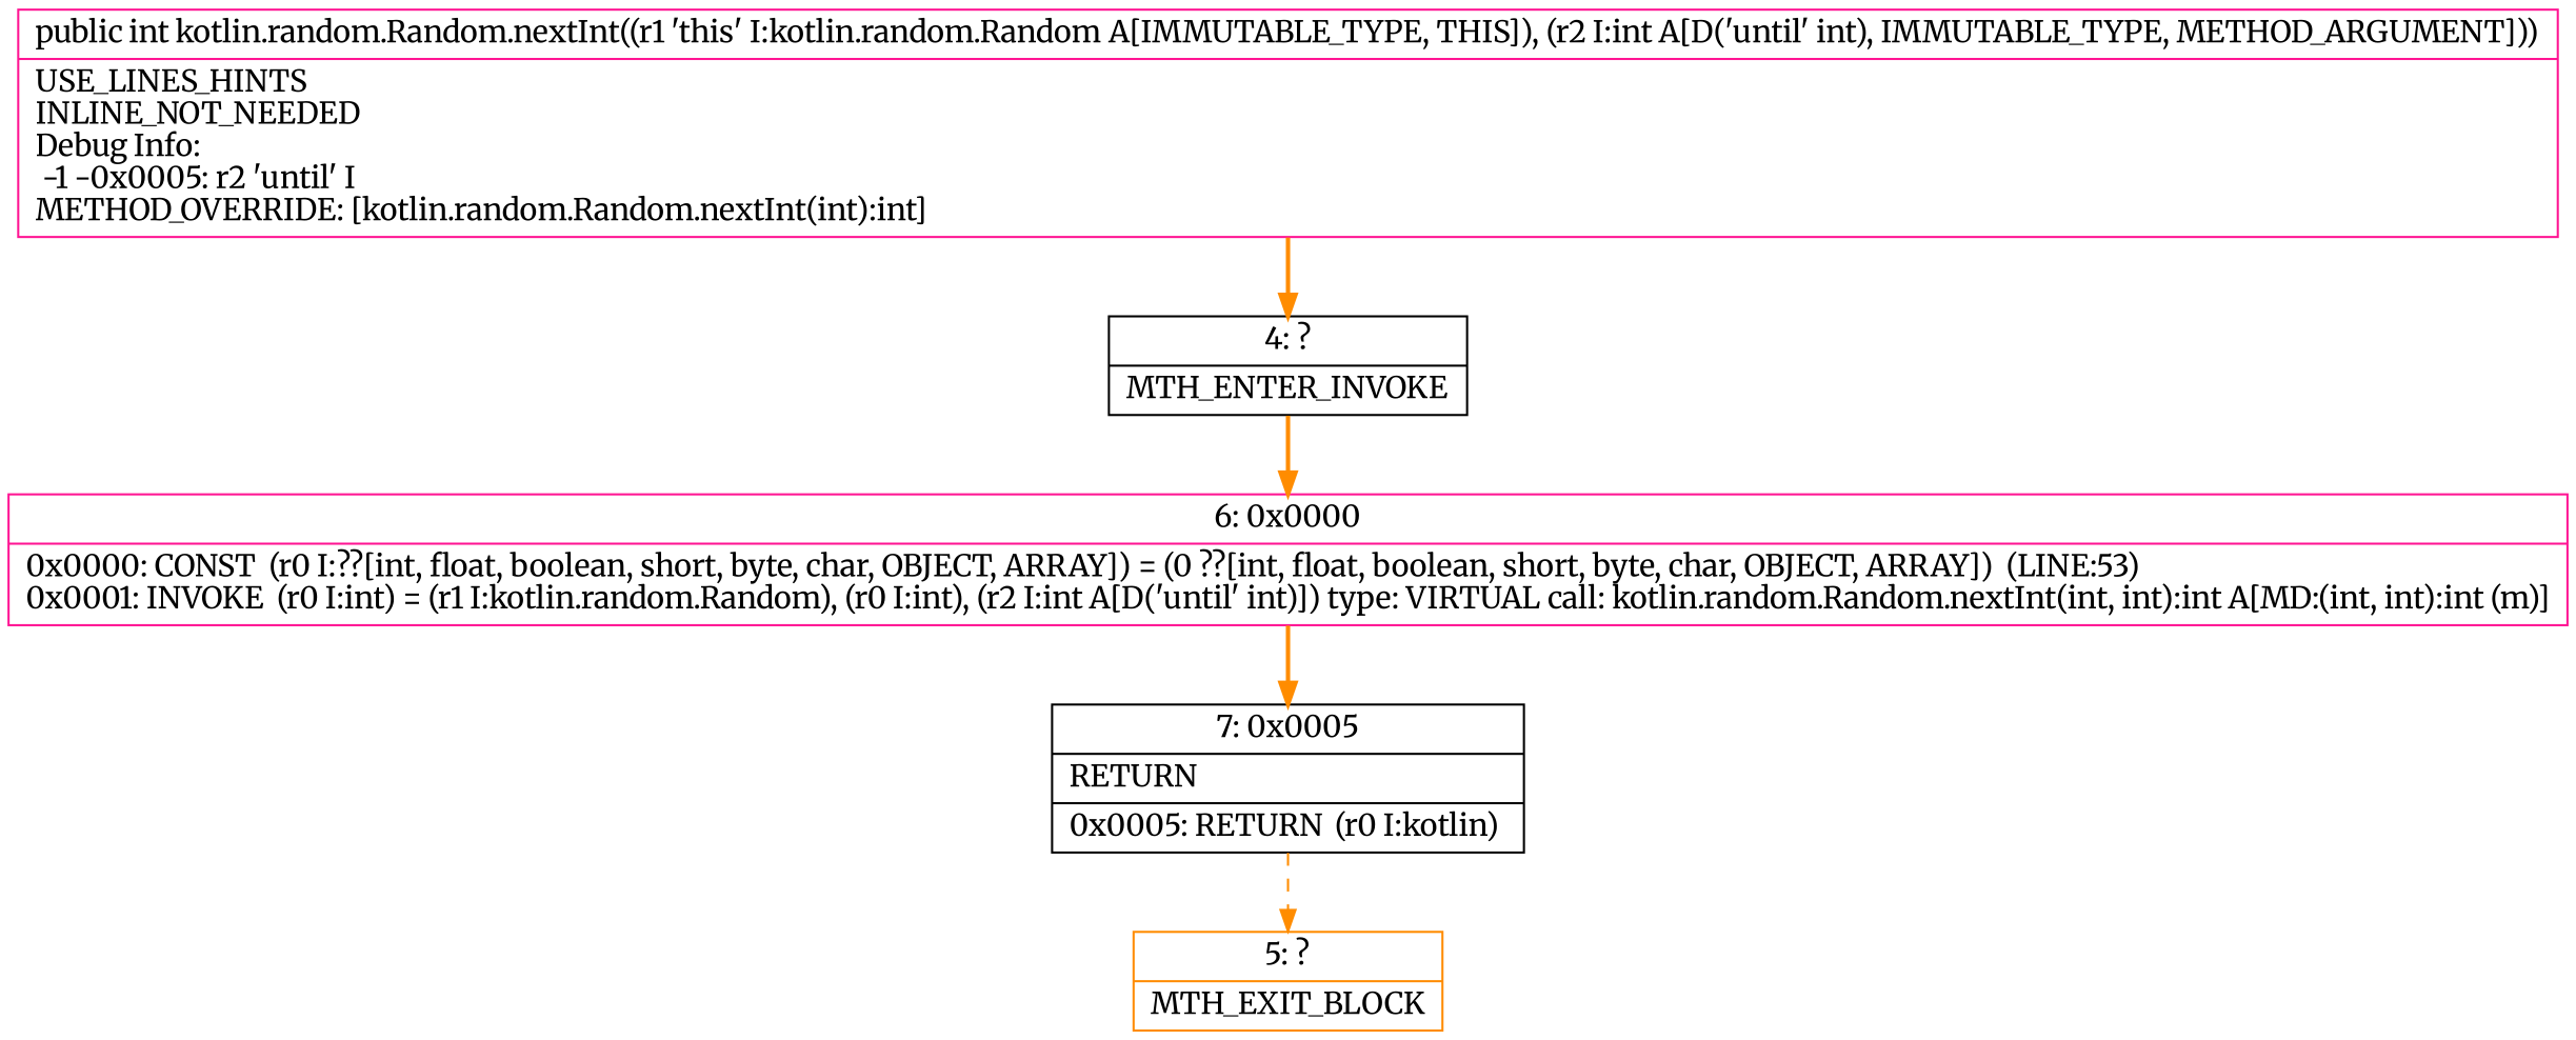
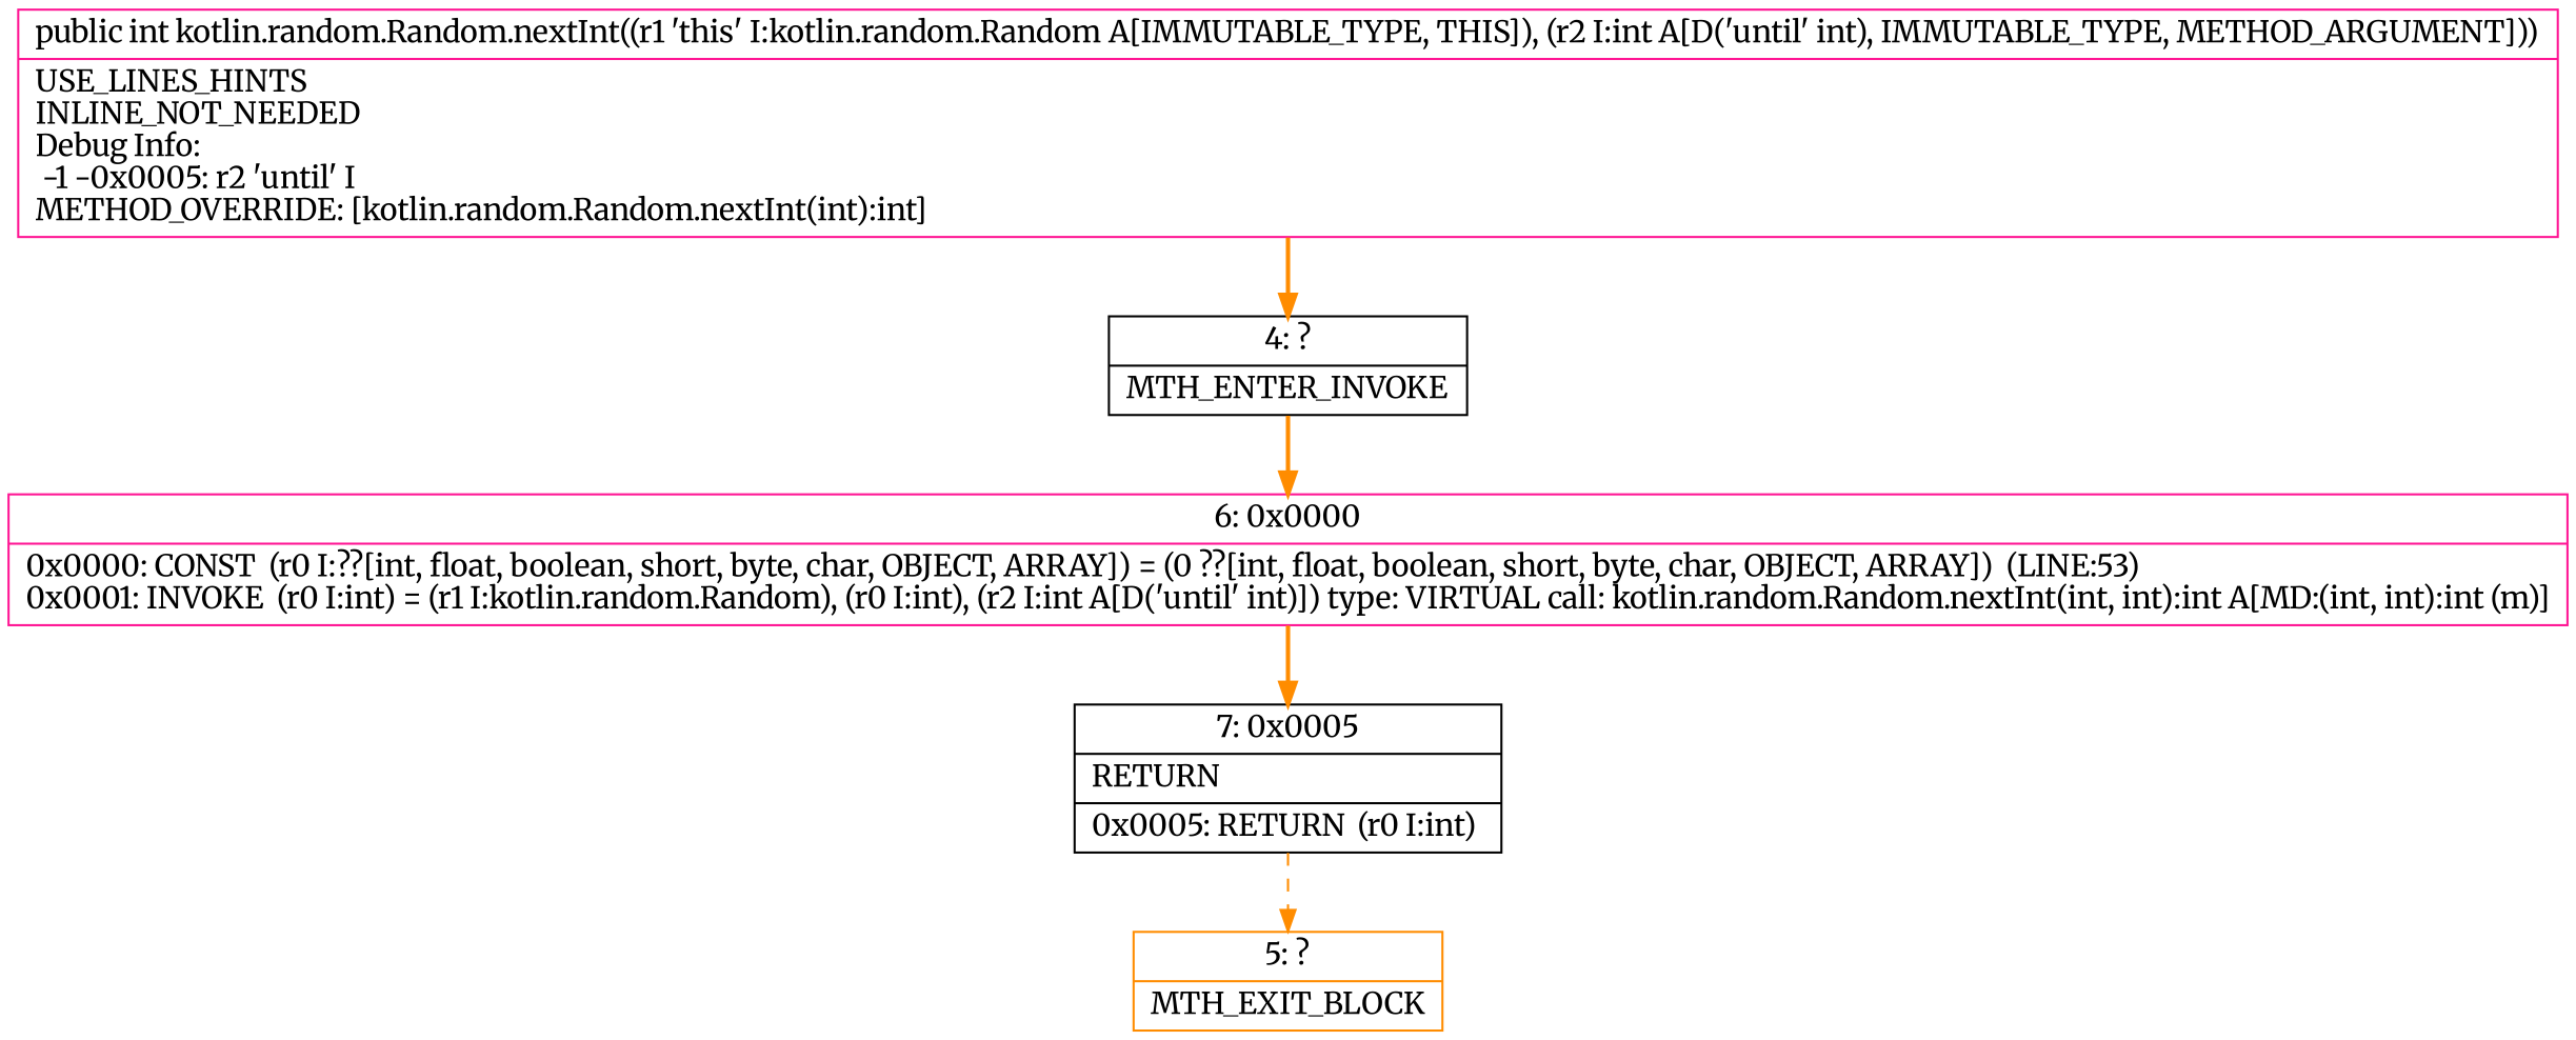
  digraph {
    fontname=Merriweather
    node [color=black fontname=Merriweather shape=record]
    edge [color=darkorange fontname=Merriweather style=bold]
    n1 [label="{4\:\ ?|MTH_ENTER_INVOKE\l}"]
    n2 [color=deeppink label="{6\:\ 0x0000|0x0000: CONST  (r0 I:??[int, float, boolean, short, byte, char, OBJECT, ARRAY]) = (0 ??[int, float, boolean, short, byte, char, OBJECT, ARRAY])  (LINE:53)\l0x0001: INVOKE  (r0 I:int) = (r1 I:kotlin.random.Random), (r0 I:int), (r2 I:int A[D('until' int)]) type: VIRTUAL call: kotlin.random.Random.nextInt(int, int):int A[MD:(int, int):int (m)]\l}"]
-   n3 [label="{7\:\ 0x0005|RETURN\l|0x0005: RETURN  (r0 I:kotlin) \l}"]
+   n3 [label="{7\:\ 0x0005|RETURN\l|0x0005: RETURN  (r0 I:int) \l}"]
    n4 [color=darkorange label="{5\:\ ?|MTH_EXIT_BLOCK\l}"]
    n5 [color=deeppink label="{public int kotlin.random.Random.nextInt((r1 'this' I:kotlin.random.Random A[IMMUTABLE_TYPE, THIS]), (r2 I:int A[D('until' int), IMMUTABLE_TYPE, METHOD_ARGUMENT]))  | USE_LINES_HINTS\lINLINE_NOT_NEEDED\lDebug Info:\l  \-1 \-0x0005: r2 'until' I\lMETHOD_OVERRIDE: [kotlin.random.Random.nextInt(int):int]\l}"]
    n1 -> n2
    n2 -> n3
    n3 -> n4 [style=dashed]
    n5 -> n1
  }
